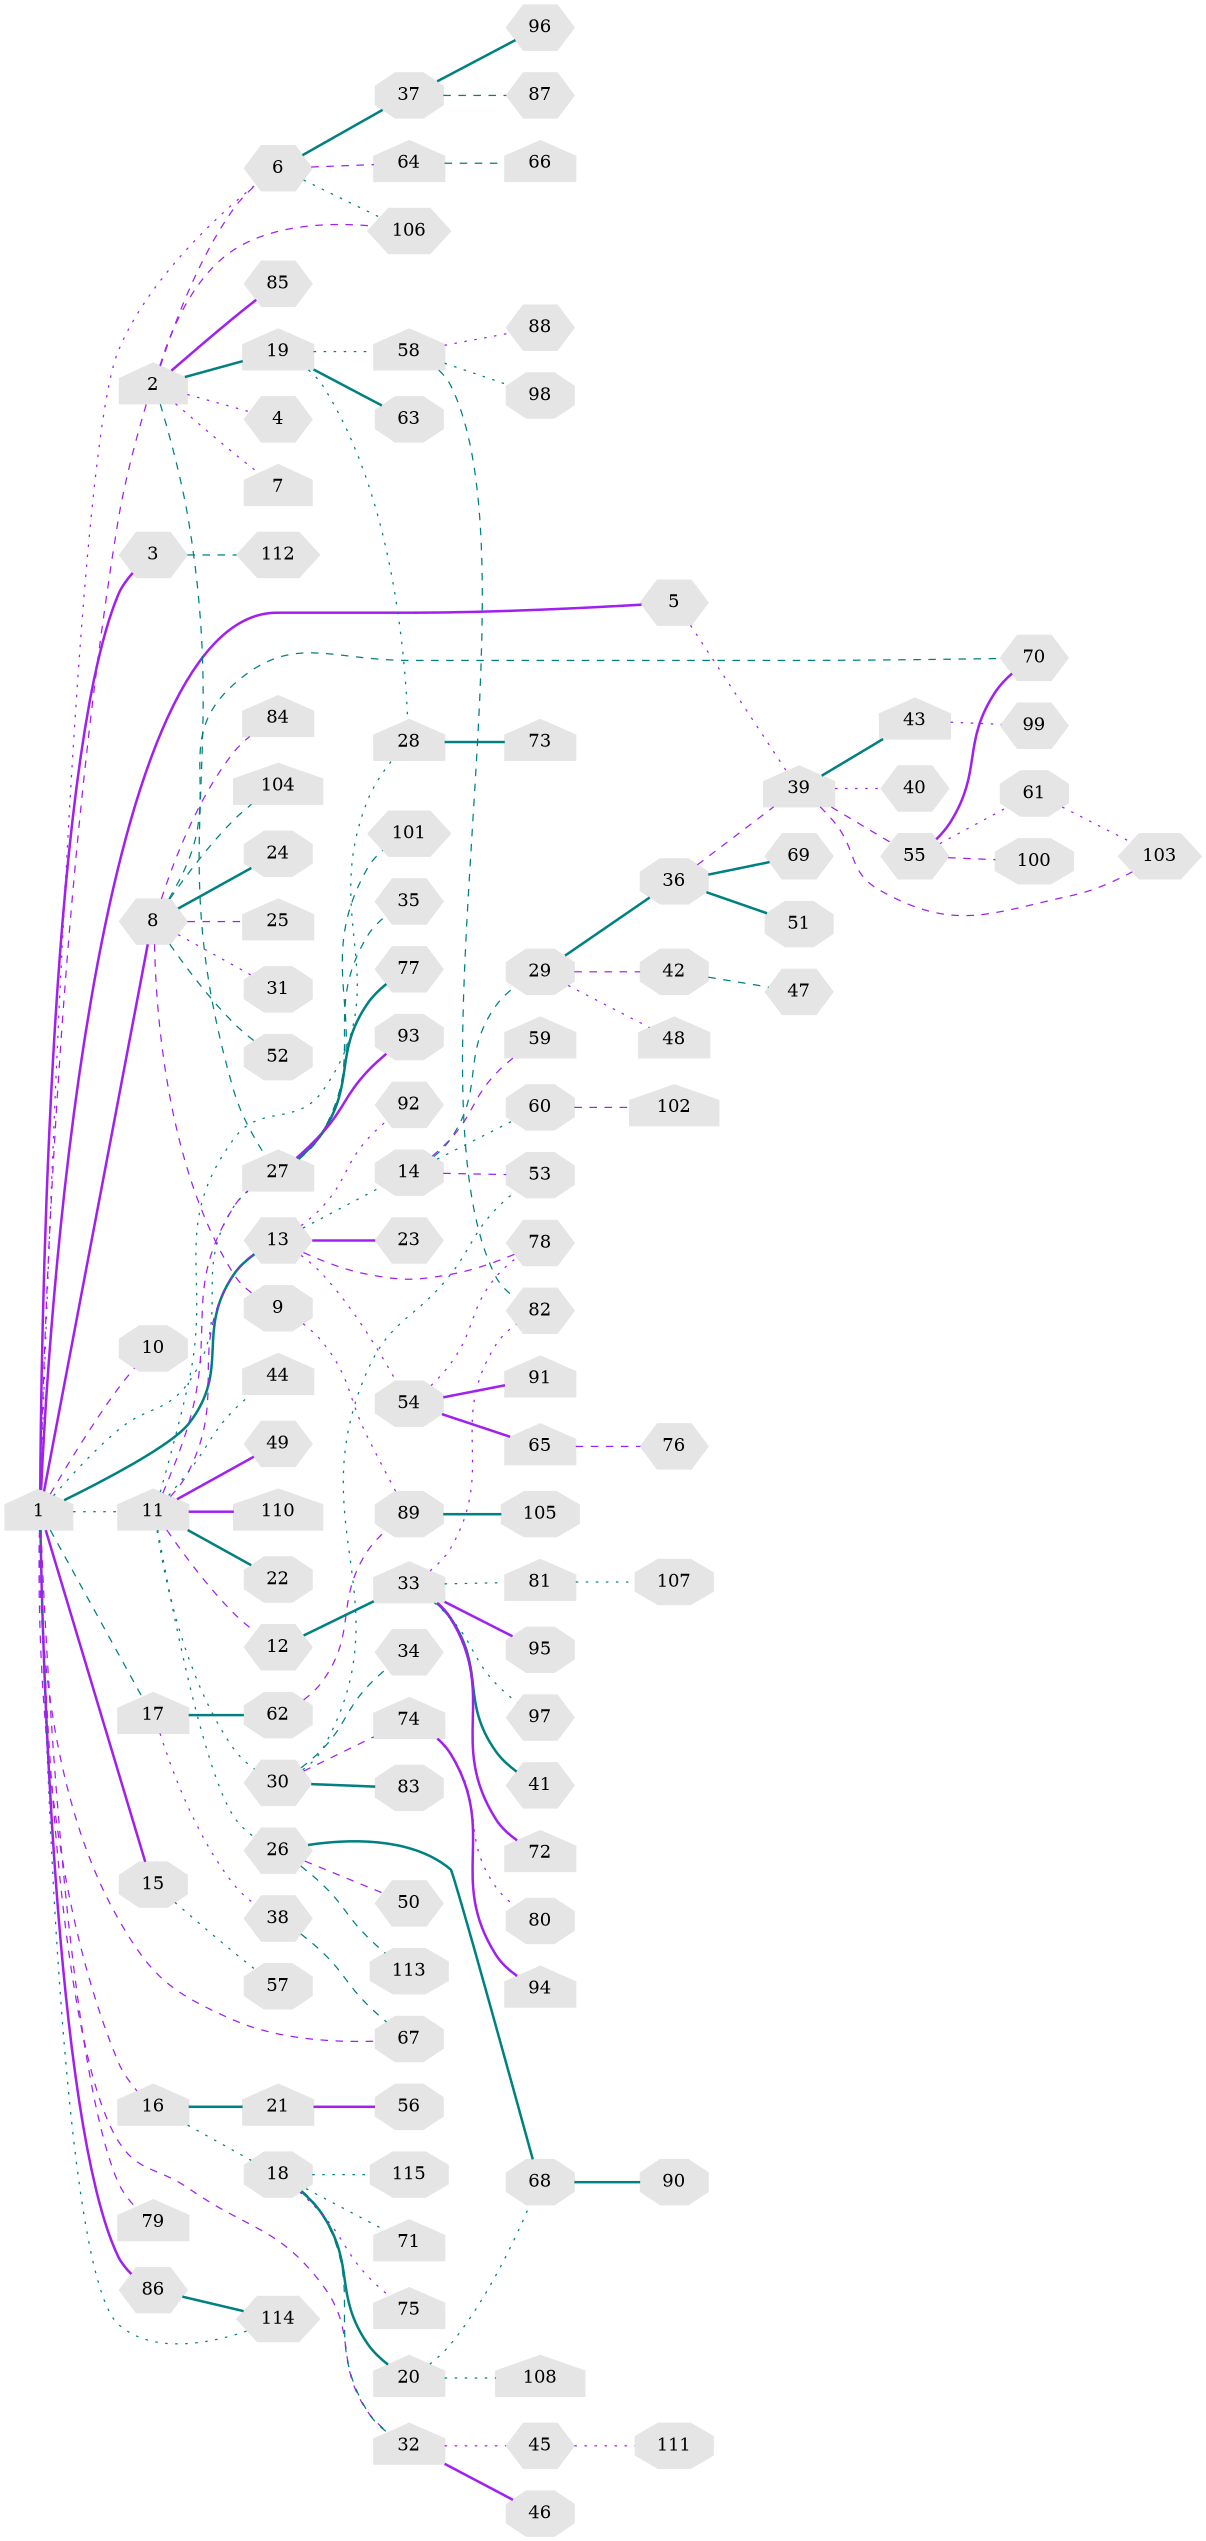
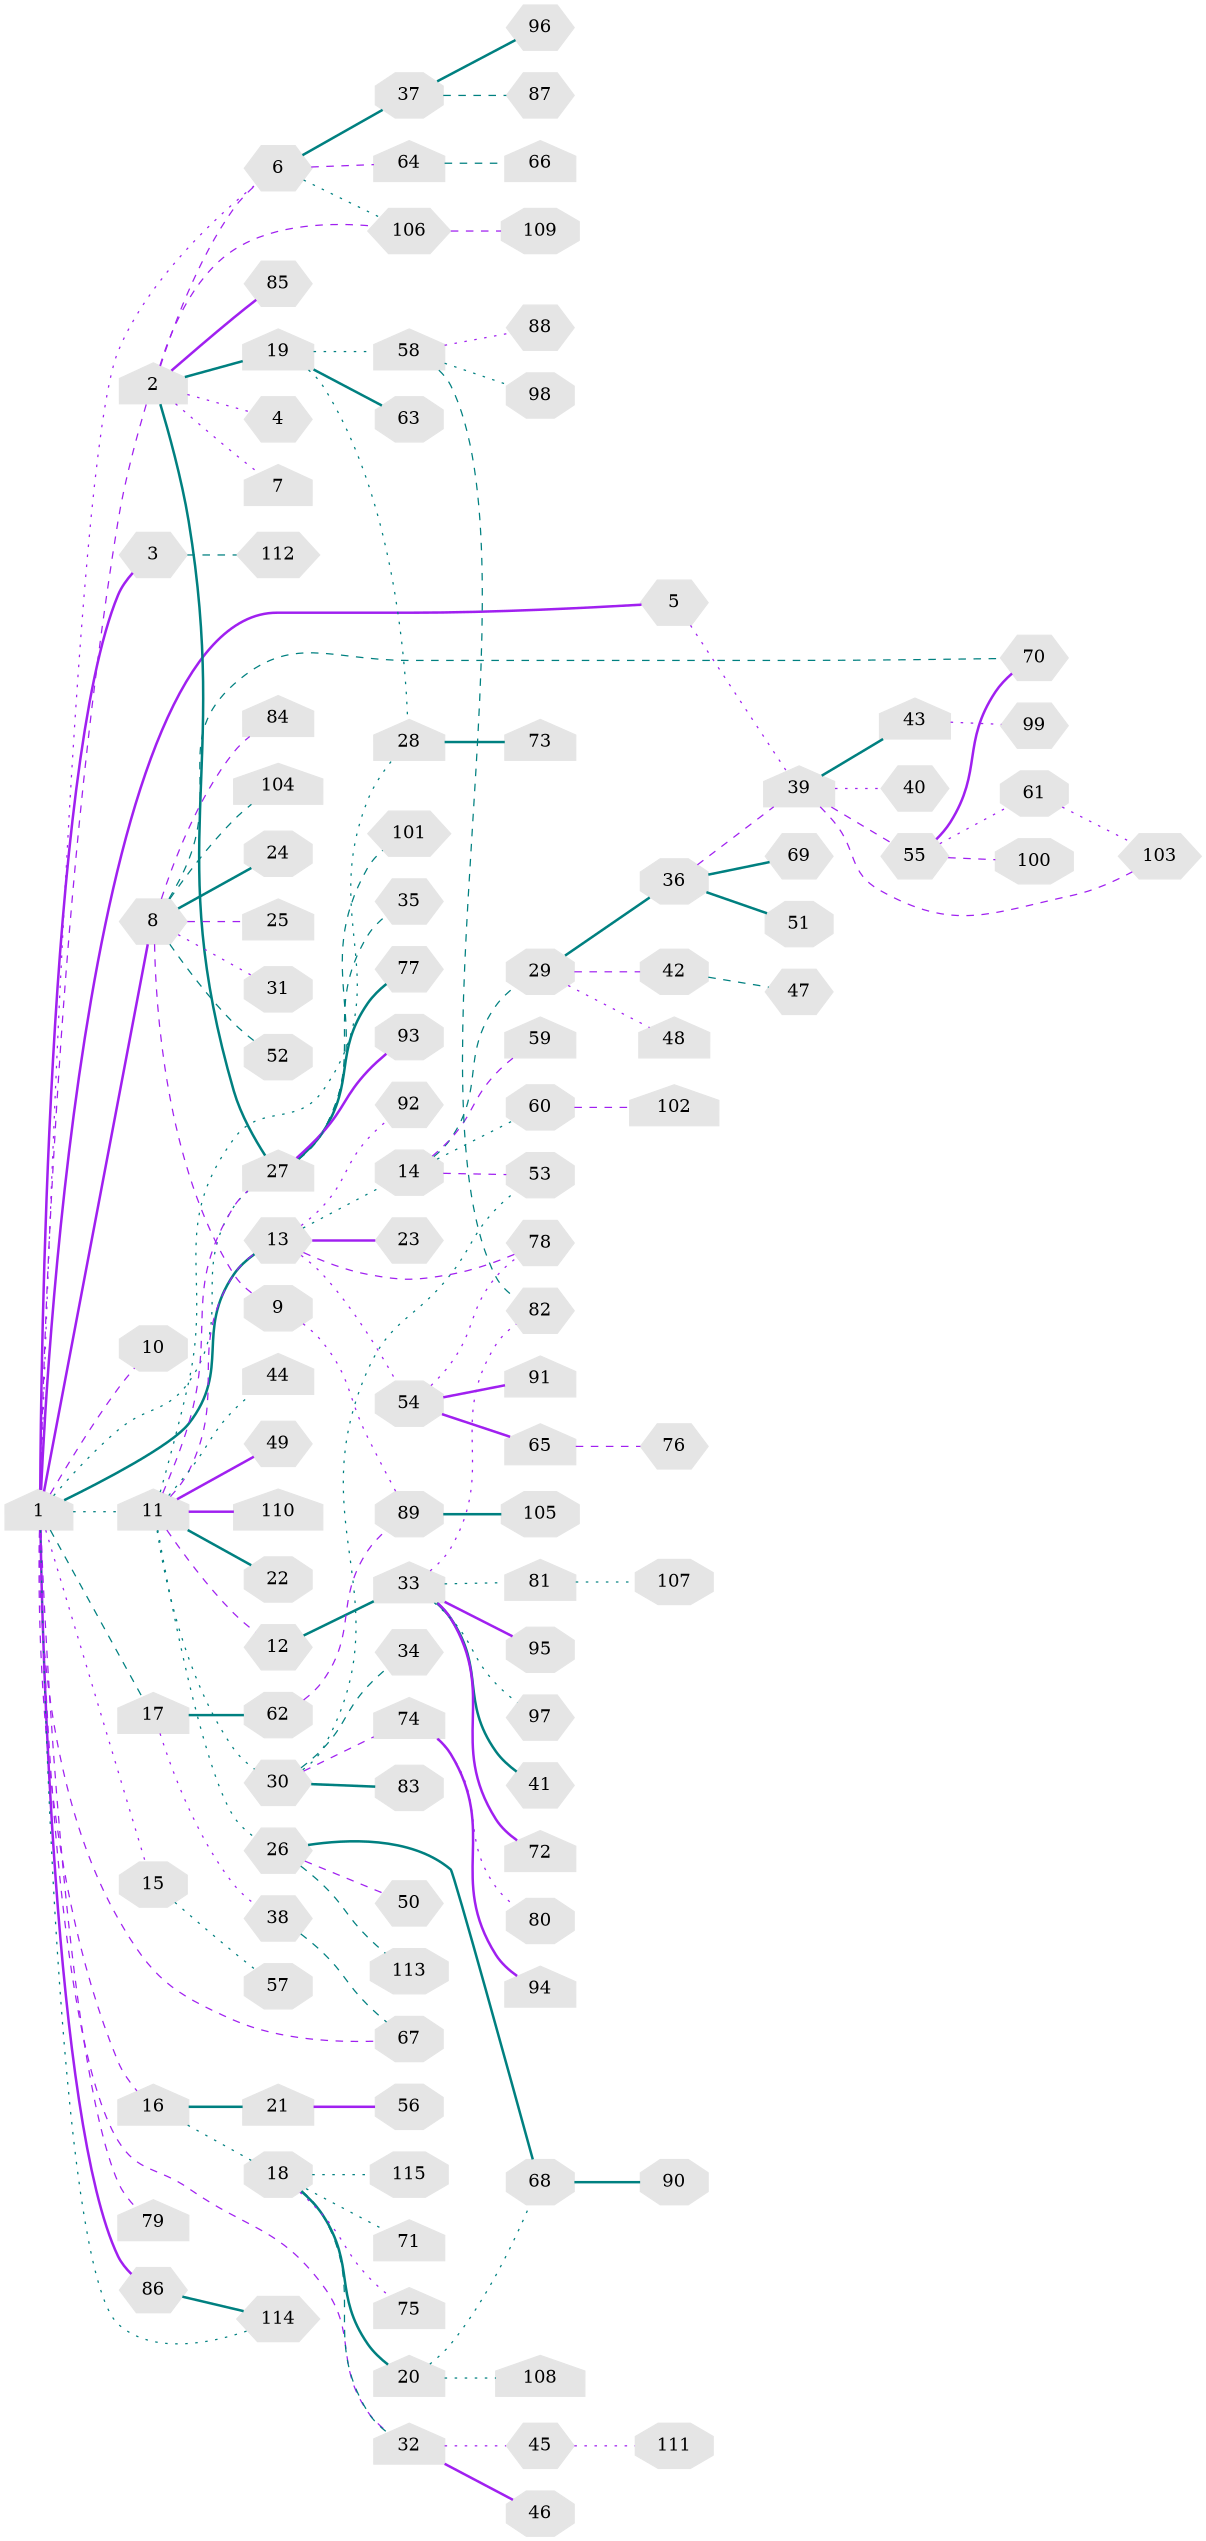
  graph {
    rankdir=LR
    node [color=gray90 shape=hexagon style=filled]
    edge [color=purple style=dashed]
    1 [shape=house]
    2 [shape=house]
    3
    5
    6
    8
    10 [shape=octagon]
    11 [shape=house]
    13
    15 [shape=octagon]
    16 [shape=house]
    17 [shape=house]
    27 [shape=house]
    32 [shape=house]
    67 [shape=octagon]
    79 [shape=house]
    86
    114
    4
    7 [shape=house]
    19 [shape=house]
    85
    106
    112
    39 [shape=house]
    37 [shape=octagon]
    64 [shape=house]
    9 [shape=octagon]
    24 [shape=octagon]
    25 [shape=house]
    31 [shape=octagon]
    52 [shape=octagon]
    70
    84 [shape=house]
    104 [shape=house]
    12
    22 [shape=octagon]
    26
    28 [shape=house]
    30
    44 [shape=house]
    49
    110 [shape=house]
    14 [shape=octagon]
    23
    54 [shape=octagon]
    78
    92
    57 [shape=octagon]
    18 [shape=octagon]
    21 [shape=house]
    38
    62 [shape=octagon]
    35
    77
    93 [shape=octagon]
    101
    45
    46 [shape=octagon]
    58 [shape=house]
    63 [shape=octagon]
+   109 [shape=octagon]
    40
    43 [shape=house]
    55
    103
    87
    96
    66 [shape=house]
    89 [shape=octagon]
    105 [shape=octagon]
    33 [shape=house]
    68 [shape=octagon]
    50
    113 [shape=octagon]
    73 [shape=house]
    53 [shape=octagon]
    34
    74 [shape=house]
    83 [shape=octagon]
    41
    72 [shape=house]
    81 [shape=house]
    82
    95 [shape=octagon]
    97
    29 [shape=octagon]
    59 [shape=house]
    60 [shape=octagon]
    65 [shape=house]
    91 [shape=house]
    36 [shape=octagon]
    42 [shape=octagon]
    48 [shape=house]
    102 [shape=house]
    20 [shape=house]
    71 [shape=house]
    75 [shape=house]
    115 [shape=octagon]
    56 [shape=octagon]
    108 [shape=house]
    88
    98 [shape=octagon]
    90 [shape=octagon]
    51 [shape=octagon]
    69
    47
    80 [shape=octagon]
    94 [shape=house]
    111 [shape=octagon]
    107 [shape=octagon]
    99
    61 [shape=octagon]
    100 [shape=octagon]
    76
    1 -- 2
    1 -- 3 [style=bold]
    1 -- 5 [style=bold]
    1 -- 6 [style=dotted]
    1 -- 8 [style=bold]
    1 -- 10
    1 -- 11 [color=teal style=dotted]
    1 -- 13 [color=teal style=bold]
-   1 -- 15 [style=bold]
+   1 -- 15 [style=dotted]
    1 -- 16
    1 -- 17 [color=teal]
    1 -- 27 [color=teal style=dotted]
    1 -- 32
    1 -- 67
    1 -- 79
    1 -- 86 [style=bold]
    1 -- 114 [color=teal style=dotted]
    2 -- 6
-   2 -- 27 [color=teal]
+   2 -- 27 [color=teal style=bold]
    2 -- 4 [style=dotted]
    2 -- 7 [style=dotted]
    2 -- 19 [color=teal style=bold]
    2 -- 85 [style=bold]
    2 -- 106
    3 -- 112 [color=teal]
    5 -- 39 [style=dotted]
    6 -- 106 [color=teal style=dotted]
    6 -- 37 [color=teal style=bold]
    6 -- 64
    8 -- 9
    8 -- 24 [color=teal style=bold]
    8 -- 25
    8 -- 31 [style=dotted]
    8 -- 52 [color=teal]
    8 -- 70 [color=teal]
    8 -- 84
    8 -- 104 [color=teal]
    11 -- 13
    11 -- 27
    11 -- 12
    11 -- 22 [color=teal style=bold]
    11 -- 26 [color=teal style=dotted]
    11 -- 28 [color=teal style=dotted]
    11 -- 30 [color=teal style=dotted]
    11 -- 44 [color=teal style=dotted]
    11 -- 49 [style=bold]
    11 -- 110 [style=bold]
    13 -- 14 [color=teal style=dotted]
    13 -- 23 [style=bold]
    13 -- 54 [style=dotted]
    13 -- 78
    13 -- 92 [style=dotted]
    15 -- 57 [color=teal style=dotted]
    16 -- 18 [color=teal style=dotted]
    16 -- 21 [color=teal style=bold]
    17 -- 38 [style=dotted]
    17 -- 62 [color=teal style=bold]
    27 -- 35 [color=teal]
    27 -- 77 [color=teal style=bold]
    27 -- 93 [style=bold]
    27 -- 101 [color=teal]
    32 -- 45 [style=dotted]
    32 -- 46 [style=bold]
    86 -- 114 [color=teal style=bold]
    19 -- 28 [color=teal style=dotted]
    19 -- 58 [color=teal style=dotted]
    19 -- 63 [color=teal style=bold]
+   106 -- 109
    39 -- 40 [style=dotted]
    39 -- 43 [color=teal style=bold]
    39 -- 55
    39 -- 103
    37 -- 87 [color=teal]
    37 -- 96 [color=teal style=bold]
    64 -- 66 [color=teal]
    9 -- 89 [style=dotted]
    12 -- 33 [color=teal style=bold]
    26 -- 68 [color=teal style=bold]
    26 -- 50
    26 -- 113 [color=teal]
    28 -- 73 [color=teal style=bold]
    30 -- 53 [color=teal style=dotted]
    30 -- 34 [color=teal]
    30 -- 74
    30 -- 83 [color=teal style=bold]
    14 -- 53
    14 -- 29 [color=teal]
    14 -- 59
    14 -- 60 [color=teal style=dotted]
    54 -- 78 [style=dotted]
    54 -- 65 [style=bold]
    54 -- 91 [style=bold]
    18 -- 32 [color=teal]
    18 -- 20 [color=teal style=bold]
    18 -- 71 [color=teal style=dotted]
    18 -- 75 [style=dotted]
    18 -- 115 [color=teal style=dotted]
    21 -- 56 [style=bold]
    38 -- 67 [color=teal]
    62 -- 89
    45 -- 111 [style=dotted]
    58 -- 82 [color=teal]
    58 -- 88 [style=dotted]
    58 -- 98 [color=teal style=dotted]
    43 -- 99 [style=dotted]
    55 -- 70 [style=bold]
    55 -- 61 [style=dotted]
    55 -- 100
    89 -- 105 [color=teal style=bold]
    33 -- 41 [color=teal style=bold]
    33 -- 72 [style=bold]
    33 -- 81 [color=teal style=dotted]
    33 -- 82 [style=dotted]
    33 -- 95 [style=bold]
    33 -- 97 [color=teal style=dotted]
    68 -- 90 [color=teal style=bold]
    74 -- 80 [style=dotted]
    74 -- 94 [style=bold]
    81 -- 107 [color=teal style=dotted]
    29 -- 36 [color=teal style=bold]
    29 -- 42
    29 -- 48 [style=dotted]
    60 -- 102
    65 -- 76
    36 -- 39
    36 -- 51 [color=teal style=bold]
    36 -- 69 [color=teal style=bold]
    42 -- 47 [color=teal]
    20 -- 68 [color=teal style=dotted]
    20 -- 108 [color=teal style=dotted]
    61 -- 103 [style=dotted]
  }
